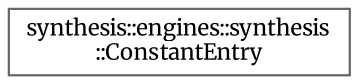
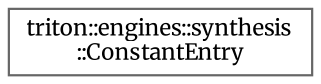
  digraph {
    rankdir=TB
    fontname=Merriweather
-   n1 [color=grey40 fillcolor=white fontname=Merriweather fontsize=10 height=0.2 label="synthesis::engines::synthesis\l::ConstantEntry" shape=box style=filled width=0.4]
+   n1 [color=grey40 fillcolor=white fontname=Merriweather fontsize=10 height=0.2 label="triton::engines::synthesis\l::ConstantEntry" shape=box style=filled width=0.4]
  }
